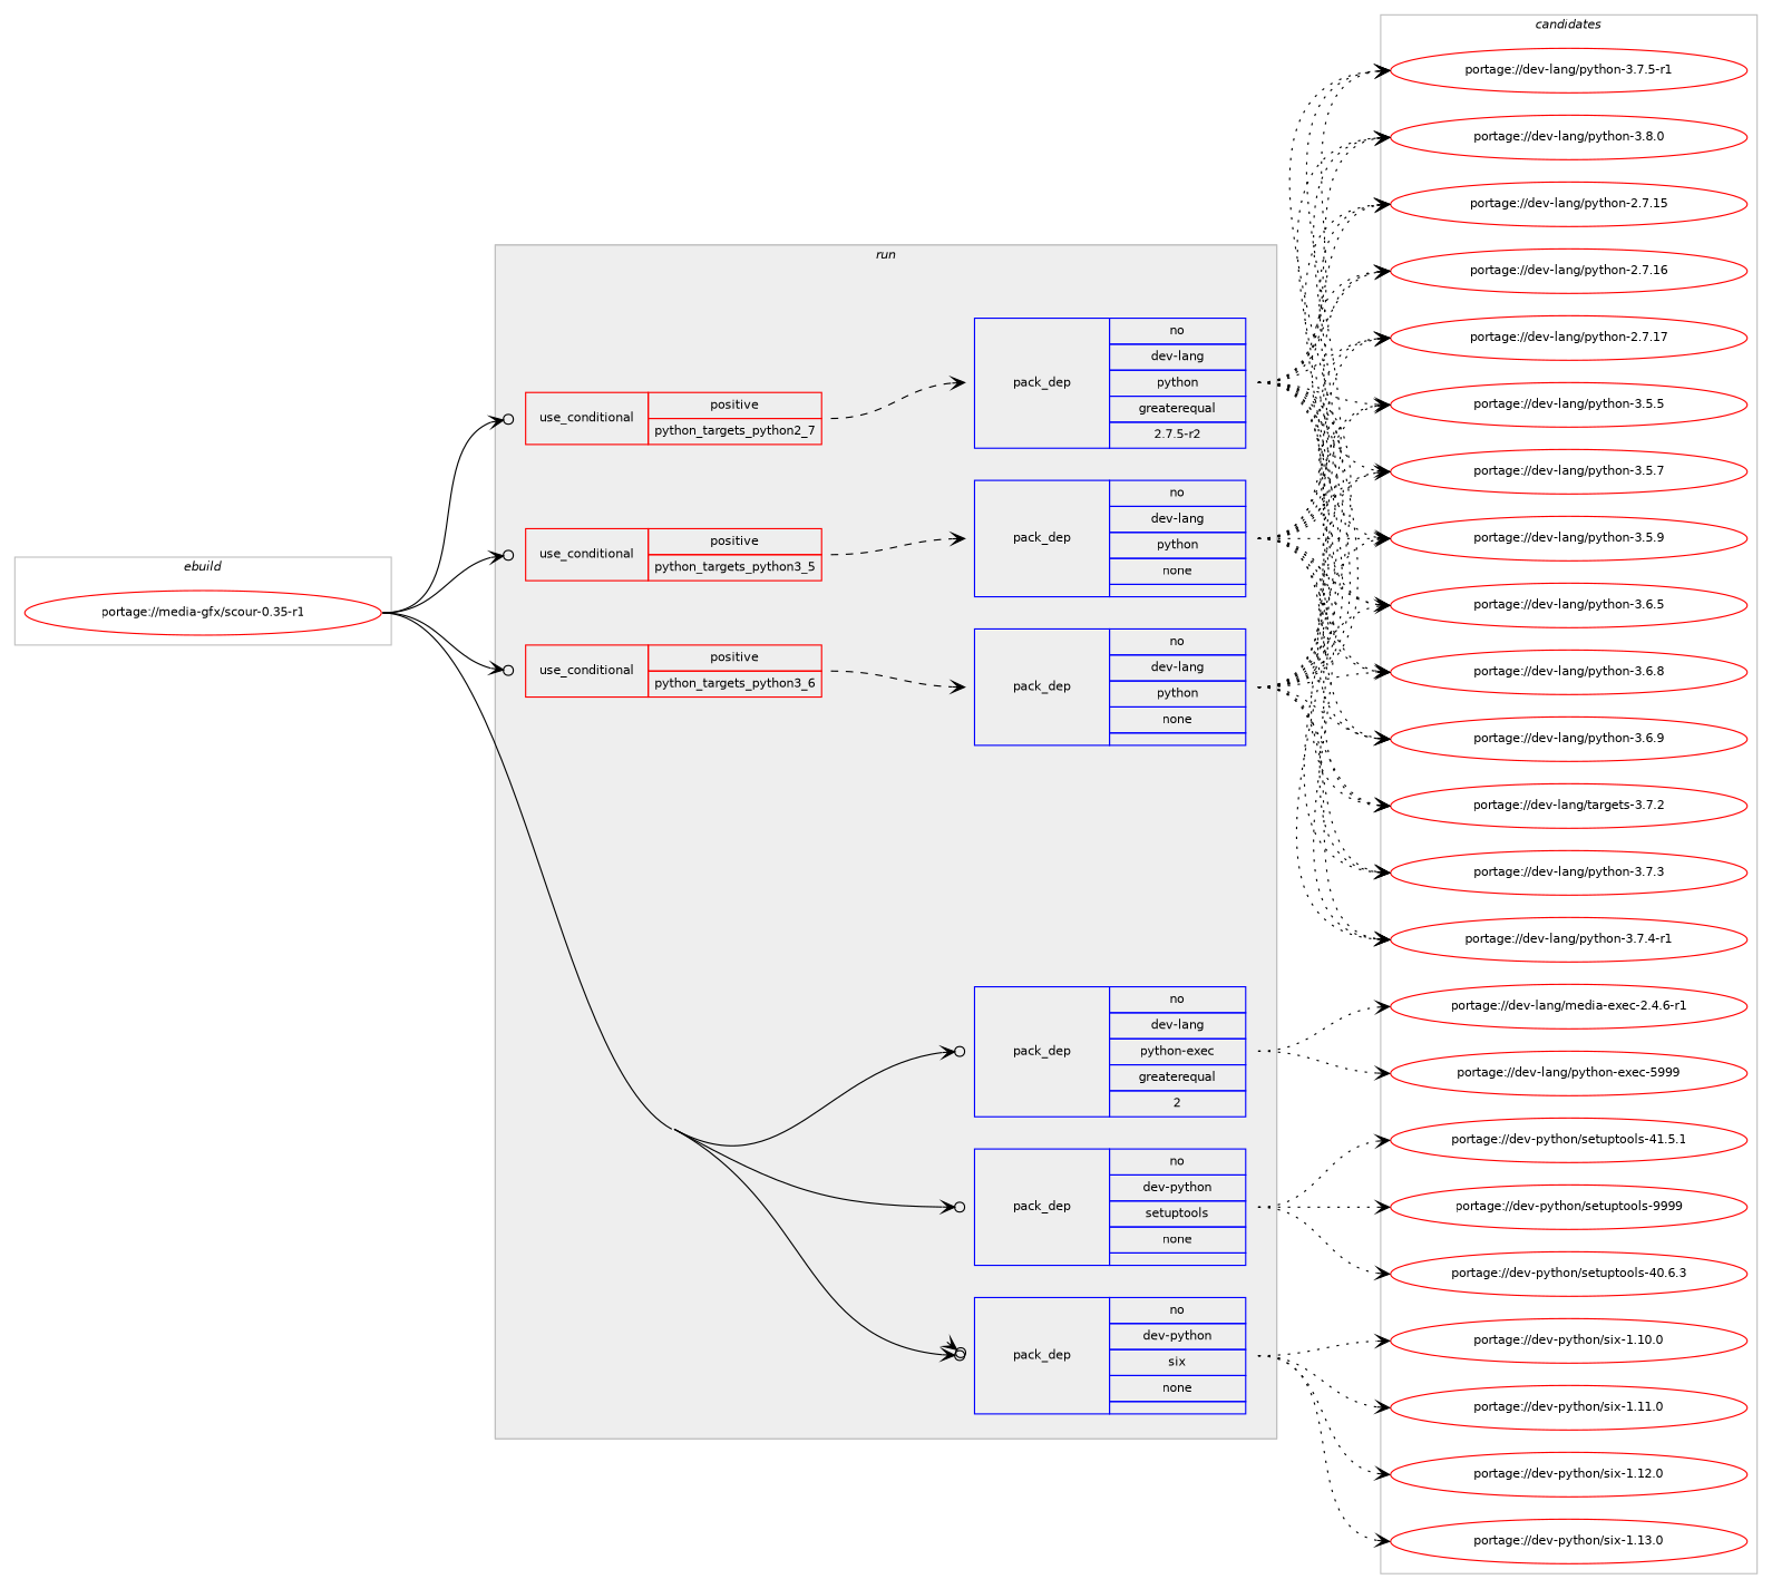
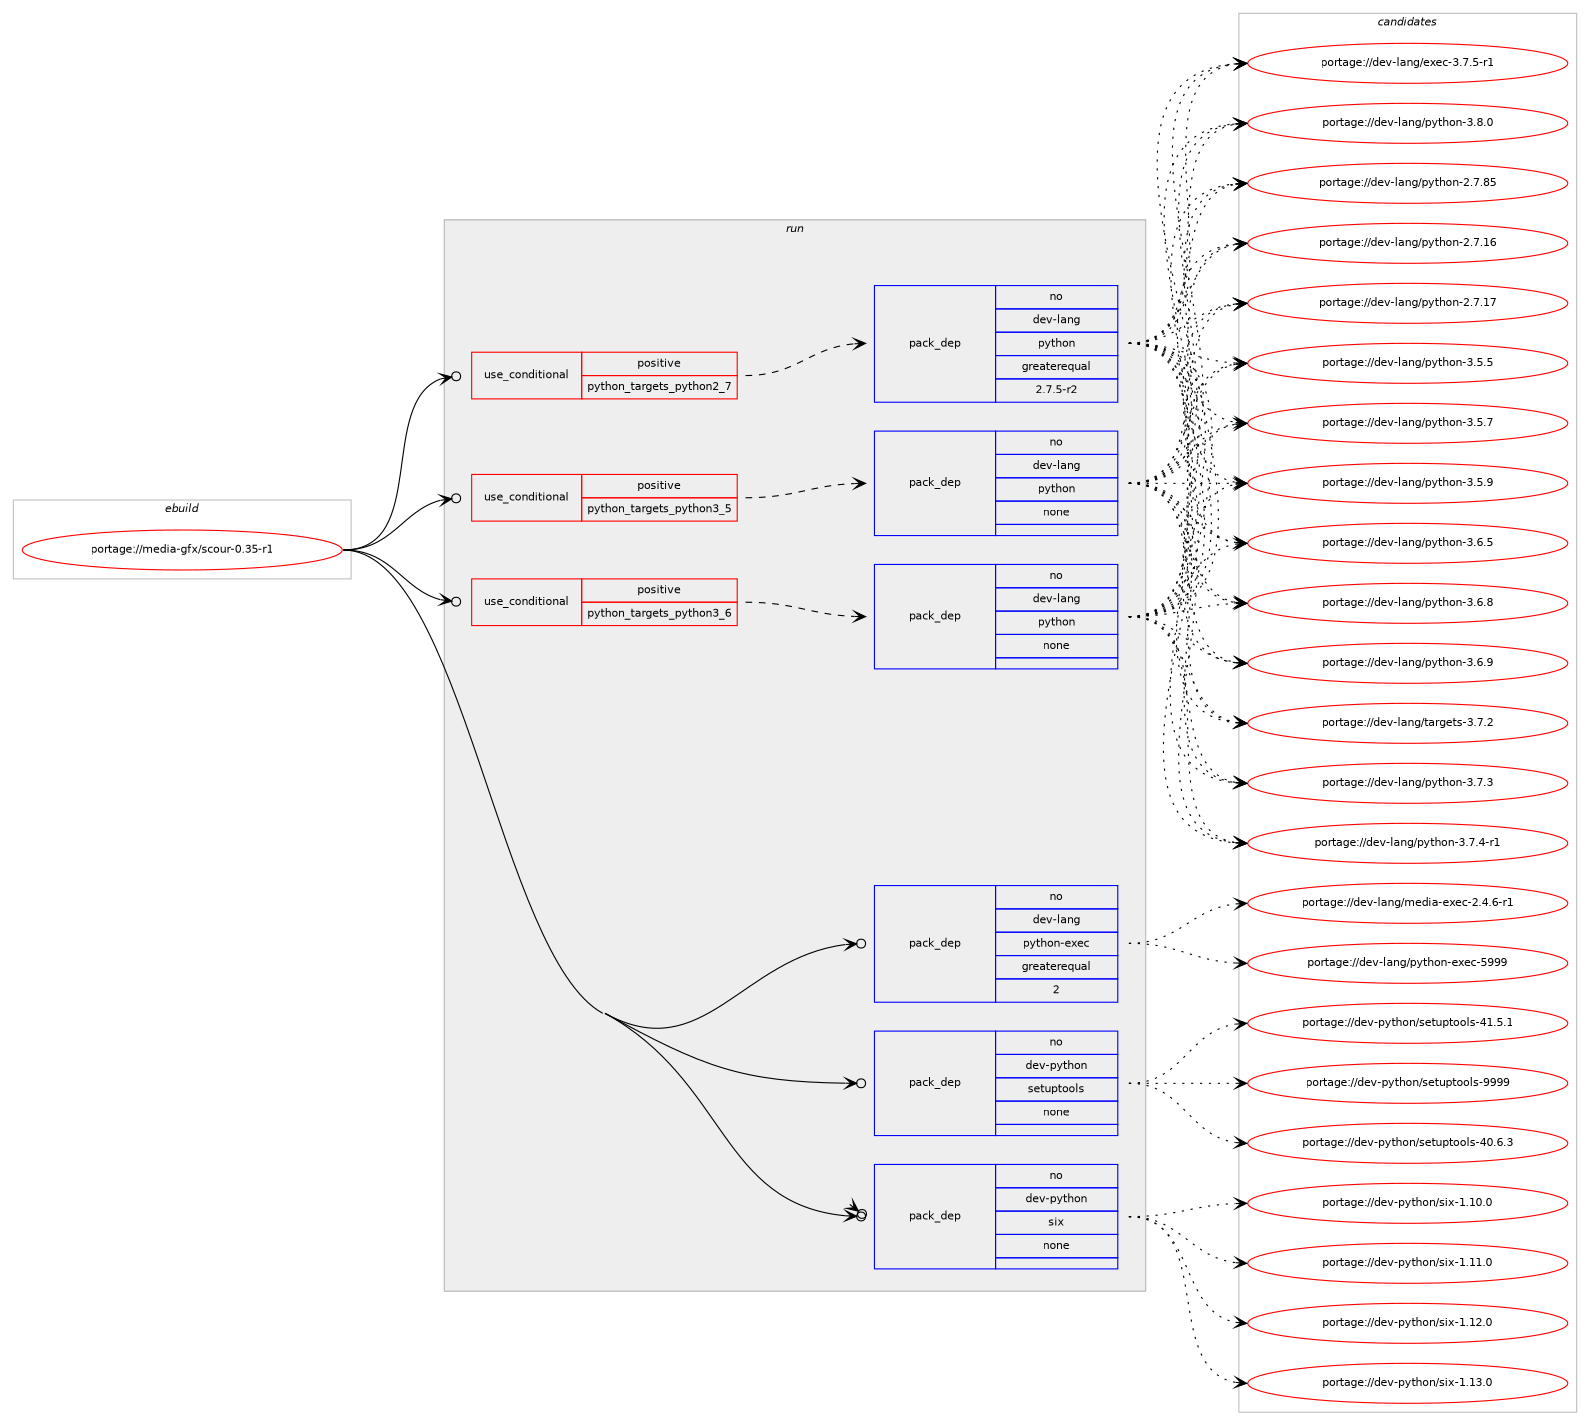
  digraph {
    compound=true
    concentrate=true
    fontname=Helvetica
    fontsize=10
    newrank=true
    rankdir=LR
    ranksep=1.5
    node [color=red fontname=Helvetica fontsize=10]
    edge [arrowhead=vee headport=w style=dotted tailport=e weight=100]
    n1 [label="portage://media-gfx/scour-0.35-r1" width=4]
    n2 [color=blue label=<<TABLE BORDER="0" CELLBORDER="1" CELLSPACING="0" CELLPADDING="4" WIDTH="220"><TR><TD ROWSPAN="6" CELLPADDING="30">pack_dep</TD></TR><TR><TD WIDTH="110">no</TD></TR><TR><TD>dev-lang</TD></TR><TR><TD>python</TD></TR><TR><TD>greaterequal</TD></TR><TR><TD>2.7.5-r2</TD></TR></TABLE>> shape=none]
    n3 [label=<<TABLE BORDER="0" CELLBORDER="1" CELLSPACING="0" CELLPADDING="4"><TR><TD ROWSPAN="3" CELLPADDING="10">use_conditional</TD></TR><TR><TD>positive</TD></TR><TR><TD>python_targets_python2_7</TD></TR></TABLE>> shape=none]
    n4 [color=blue label=<<TABLE BORDER="0" CELLBORDER="1" CELLSPACING="0" CELLPADDING="4" WIDTH="220"><TR><TD ROWSPAN="6" CELLPADDING="30">pack_dep</TD></TR><TR><TD WIDTH="110">no</TD></TR><TR><TD>dev-lang</TD></TR><TR><TD>python</TD></TR><TR><TD>none</TD></TR><TR><TD></TD></TR></TABLE>> shape=none]
    n5 [label=<<TABLE BORDER="0" CELLBORDER="1" CELLSPACING="0" CELLPADDING="4"><TR><TD ROWSPAN="3" CELLPADDING="10">use_conditional</TD></TR><TR><TD>positive</TD></TR><TR><TD>python_targets_python3_5</TD></TR></TABLE>> shape=none]
    n6 [color=blue label=<<TABLE BORDER="0" CELLBORDER="1" CELLSPACING="0" CELLPADDING="4" WIDTH="220"><TR><TD ROWSPAN="6" CELLPADDING="30">pack_dep</TD></TR><TR><TD WIDTH="110">no</TD></TR><TR><TD>dev-lang</TD></TR><TR><TD>python</TD></TR><TR><TD>none</TD></TR><TR><TD></TD></TR></TABLE>> shape=none]
    n7 [label=<<TABLE BORDER="0" CELLBORDER="1" CELLSPACING="0" CELLPADDING="4"><TR><TD ROWSPAN="3" CELLPADDING="10">use_conditional</TD></TR><TR><TD>positive</TD></TR><TR><TD>python_targets_python3_6</TD></TR></TABLE>> shape=none]
    n8 [color=blue label=<<TABLE BORDER="0" CELLBORDER="1" CELLSPACING="0" CELLPADDING="4" WIDTH="220"><TR><TD ROWSPAN="6" CELLPADDING="30">pack_dep</TD></TR><TR><TD WIDTH="110">no</TD></TR><TR><TD>dev-lang</TD></TR><TR><TD>python-exec</TD></TR><TR><TD>greaterequal</TD></TR><TR><TD>2</TD></TR></TABLE>> shape=none]
    n9 [color=blue label=<<TABLE BORDER="0" CELLBORDER="1" CELLSPACING="0" CELLPADDING="4" WIDTH="220"><TR><TD ROWSPAN="6" CELLPADDING="30">pack_dep</TD></TR><TR><TD WIDTH="110">no</TD></TR><TR><TD>dev-python</TD></TR><TR><TD>setuptools</TD></TR><TR><TD>none</TD></TR><TR><TD></TD></TR></TABLE>> shape=none]
    n10 [color=blue label=<<TABLE BORDER="0" CELLBORDER="1" CELLSPACING="0" CELLPADDING="4" WIDTH="220"><TR><TD ROWSPAN="6" CELLPADDING="30">pack_dep</TD></TR><TR><TD WIDTH="110">no</TD></TR><TR><TD>dev-python</TD></TR><TR><TD>six</TD></TR><TR><TD>none</TD></TR><TR><TD></TD></TR></TABLE>> shape=none]
-   n11 [label="portage://dev-lang/python-2.7.15" width=4]
+   n11 [label="portage://dev-lang/python-2.7.85" width=4]
    n12 [label="portage://dev-lang/python-2.7.16" width=4]
    n13 [label="portage://dev-lang/python-2.7.17" width=4]
    n14 [label="portage://dev-lang/python-3.5.5" width=4]
    n15 [label="portage://dev-lang/python-3.5.7" width=4]
    n16 [label="portage://dev-lang/python-3.5.9" width=4]
    n17 [label="portage://dev-lang/python-3.6.5" width=4]
    n18 [label="portage://dev-lang/python-3.6.8" width=4]
    n19 [label="portage://dev-lang/python-3.6.9" width=4]
    n20 [label="portage://dev-lang/targets-3.7.2" width=4]
    n21 [label="portage://dev-lang/python-3.7.3" width=4]
    n22 [label="portage://dev-lang/python-3.7.4-r1" width=4]
-   n23 [label="portage://dev-lang/python-3.7.5-r1" width=4]
+   n23 [label="portage://dev-lang/exec-3.7.5-r1" width=4]
    n24 [label="portage://dev-lang/python-3.8.0" width=4]
    n25 [label="portage://dev-lang/media-exec-2.4.6-r1" width=4]
    n26 [label="portage://dev-lang/python-exec-5999" width=4]
    n27 [label="portage://dev-python/setuptools-40.6.3" width=4]
    n28 [label="portage://dev-python/setuptools-41.5.1" width=4]
    n29 [label="portage://dev-python/setuptools-9999" width=4]
    n30 [label="portage://dev-python/six-1.10.0" width=4]
    n31 [label="portage://dev-python/six-1.11.0" width=4]
    n32 [label="portage://dev-python/six-1.12.0" width=4]
    n33 [label="portage://dev-python/six-1.13.0" width=4]
    subgraph cluster_1 {
      color=gray
      label=<<i>ebuild</i>>
      rank=same
      n1
    }
    subgraph cluster_2 {
      color=gray
      label=<<i>dependencies</i>>
      subgraph cluster_3 {
        color=gray
        fillcolor="#eeeeee"
        label=<<i>compile</i>>
        style=filled
      }
      subgraph cluster_4 {
        color=gray
        fillcolor="#eeeeee"
        label=<<i>compile and run</i>>
        style=filled
        subgraph sub_5 {
          color=gray
          fillcolor="#eeeeee"
          label=<<i>compile and run</i>>
          style=filled
          n3
          subgraph sub_6 {
            color=gray
            fillcolor="#eeeeee"
            label=<<i>compile and run</i>>
            style=filled
            n2
          }
        }
        subgraph sub_7 {
          color=gray
          fillcolor="#eeeeee"
          label=<<i>compile and run</i>>
          style=filled
          n5
          subgraph sub_8 {
            color=gray
            fillcolor="#eeeeee"
            label=<<i>compile and run</i>>
            style=filled
            n4
          }
        }
        subgraph sub_9 {
          color=gray
          fillcolor="#eeeeee"
          label=<<i>compile and run</i>>
          style=filled
          n7
          subgraph sub_10 {
            color=gray
            fillcolor="#eeeeee"
            label=<<i>compile and run</i>>
            style=filled
            n6
          }
        }
        subgraph sub_11 {
          color=gray
          fillcolor="#eeeeee"
          label=<<i>compile and run</i>>
          style=filled
          n8
        }
        subgraph sub_12 {
          color=gray
          fillcolor="#eeeeee"
          label=<<i>compile and run</i>>
          style=filled
          n9
        }
        subgraph sub_13 {
          color=gray
          fillcolor="#eeeeee"
          label=<<i>compile and run</i>>
          style=filled
          n10
        }
      }
      subgraph cluster_14 {
        color=gray
        fillcolor="#eeeeee"
        label=<<i>run</i>>
        style=filled
      }
    }
    subgraph cluster_15 {
      color=gray
      label=<<i>candidates</i>>
      rank=same
      subgraph sub_16 {
        color=black
        label=<<i>candidates</i>>
        nodesep=1
        rank=same
        n11
        n12
        n13
        n14
        n15
        n16
        n17
        n18
        n19
        n20
        n21
        n22
        n23
        n24
      }
      subgraph sub_17 {
        color=black
        label=<<i>candidates</i>>
        nodesep=1
        rank=same
        n11
        n12
        n13
        n14
        n15
        n16
        n17
        n18
        n19
        n20
        n21
        n22
        n23
        n24
      }
      subgraph sub_18 {
        color=black
        label=<<i>candidates</i>>
        nodesep=1
        rank=same
        n11
        n12
        n13
        n14
        n15
        n16
        n17
        n18
        n19
        n20
        n21
        n22
        n23
        n24
      }
      subgraph sub_19 {
        color=black
        label=<<i>candidates</i>>
        nodesep=1
        rank=same
        n25
        n26
      }
      subgraph sub_20 {
        color=black
        label=<<i>candidates</i>>
        nodesep=1
        rank=same
        n27
        n28
        n29
      }
      subgraph sub_21 {
        color=black
        label=<<i>candidates</i>>
        nodesep=1
        rank=same
        n30
        n31
        n32
        n33
      }
    }
    n1 -> n3 [arrowhead=odotvee style=solid weight=20]
    n1 -> n5 [arrowhead=odotvee style=solid weight=20]
    n1 -> n7 [arrowhead=odotvee style=solid weight=20]
    n1 -> n8 [arrowhead=odotvee style=solid weight=20]
    n1 -> n9 [arrowhead=odotvee style=solid weight=20]
    n1 -> n10 [arrowhead=odotvee style=solid weight=20]
    n2 -> n11
    n2 -> n12
    n2 -> n13
    n2 -> n14
    n2 -> n15
    n2 -> n16
    n2 -> n17
    n2 -> n18
    n2 -> n19
    n2 -> n20
    n2 -> n21
    n2 -> n22
    n2 -> n23
    n2 -> n24
    n3 -> n2 [style=dashed weight=20]
    n4 -> n11
    n4 -> n12
    n4 -> n13
    n4 -> n14
    n4 -> n15
    n4 -> n16
    n4 -> n17
    n4 -> n18
    n4 -> n19
    n4 -> n20
    n4 -> n21
    n4 -> n22
    n4 -> n23
    n4 -> n24
    n5 -> n4 [style=dashed weight=20]
    n6 -> n11
    n6 -> n12
    n6 -> n13
    n6 -> n14
    n6 -> n15
    n6 -> n16
    n6 -> n17
    n6 -> n18
    n6 -> n19
    n6 -> n20
    n6 -> n21
    n6 -> n22
    n6 -> n23
    n6 -> n24
    n7 -> n6 [style=dashed weight=20]
    n8 -> n25
    n8 -> n26
    n9 -> n27
    n9 -> n28
    n9 -> n29
    n10 -> n30
    n10 -> n31
    n10 -> n32
    n10 -> n33
  }
